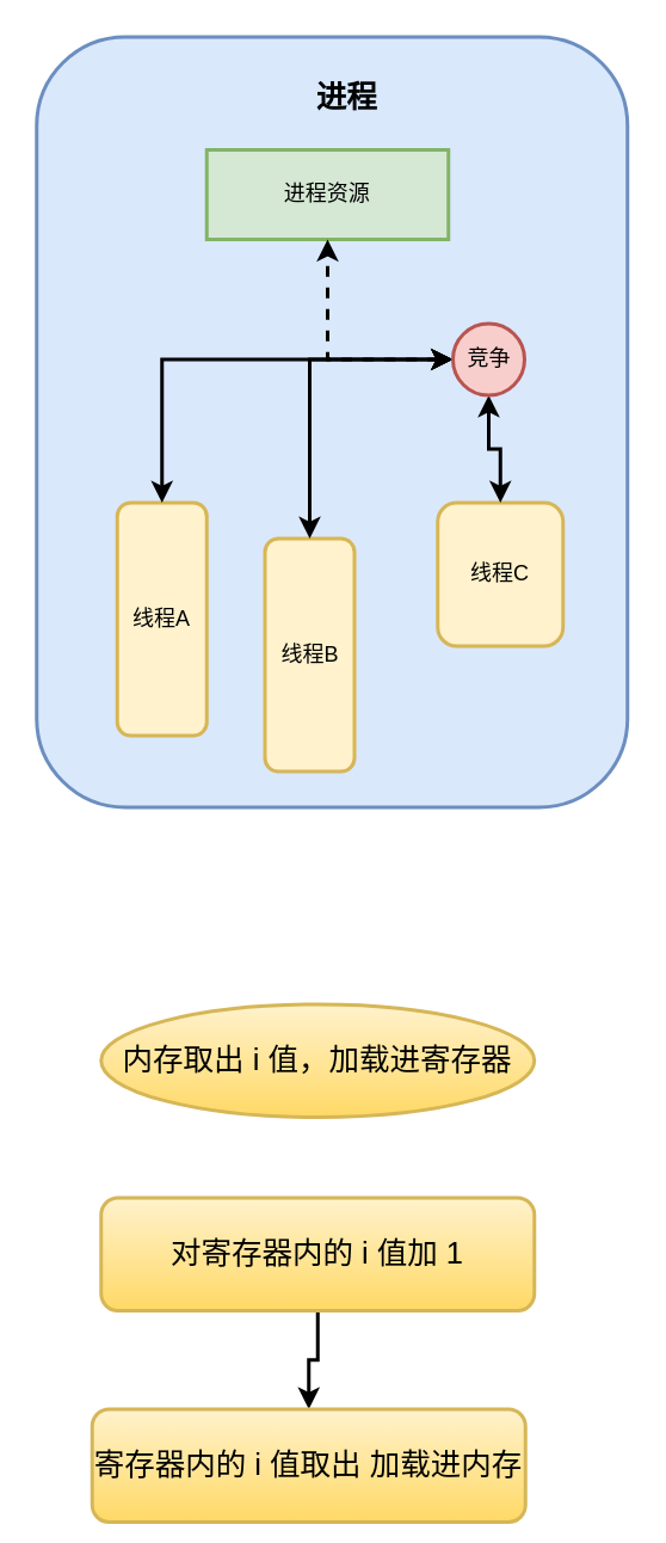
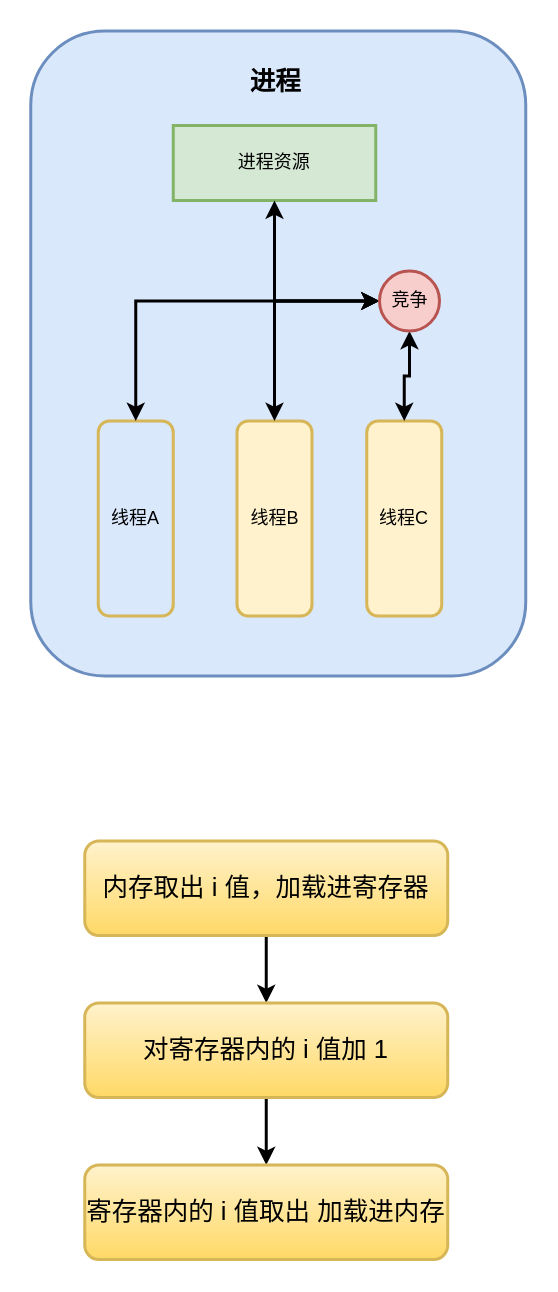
  <mxCell id="0" />
  <mxCell id="1" parent="0" />
  <mxCell id="2" value="" style="rounded=1;whiteSpace=wrap;html=1;strokeWidth=2;fillColor=#dae8fc;strokeColor=#6c8ebf;" parent="1" vertex="1"><mxGeometry x="20" y="20" width="330" height="430" as="geometry" /></mxCell>
- <mxCell id="3" value="线程A" style="rounded=1;whiteSpace=wrap;html=1;strokeWidth=2;fillColor=#fff2cc;strokeColor=#d6b656;" parent="1" vertex="1"><mxGeometry x="65" y="280" width="50" height="130" as="geometry" /></mxCell>
- <mxCell id="4" value="&lt;span&gt;线程B&lt;/span&gt;" style="rounded=1;whiteSpace=wrap;html=1;strokeWidth=2;fillColor=#fff2cc;strokeColor=#d6b656;" parent="1" vertex="1"><mxGeometry x="147.5" y="300" width="50" height="130" as="geometry" /></mxCell>
- <mxCell id="5" value="&lt;span&gt;线程C&lt;/span&gt;" style="rounded=1;whiteSpace=wrap;html=1;strokeWidth=2;fillColor=#fff2cc;strokeColor=#d6b656;" parent="1" vertex="1"><mxGeometry x="244" y="280" width="70" height="80" as="geometry" /></mxCell>
+ <mxCell id="3" value="线程A" style="rounded=1;whiteSpace=wrap;html=1;strokeWidth=2;fillColor=#dae8fc;strokeColor=#d6b656;" parent="1" vertex="1"><mxGeometry x="65" y="280" width="50" height="130" as="geometry" /></mxCell>
+ <mxCell id="4" value="&lt;span&gt;线程B&lt;/span&gt;" style="rounded=1;whiteSpace=wrap;html=1;strokeWidth=2;fillColor=#fff2cc;strokeColor=#d6b656;" parent="1" vertex="1"><mxGeometry x="157.5" y="280" width="50" height="130" as="geometry" /></mxCell>
+ <mxCell id="5" value="&lt;span&gt;线程C&lt;/span&gt;" style="rounded=1;whiteSpace=wrap;html=1;strokeWidth=2;fillColor=#fff2cc;strokeColor=#d6b656;" parent="1" vertex="1"><mxGeometry x="244" y="280" width="50" height="130" as="geometry" /></mxCell>
  <mxCell id="6" value="进程资源" style="rounded=0;whiteSpace=wrap;html=1;strokeWidth=2;fillColor=#d5e8d4;strokeColor=#82b366;" parent="1" vertex="1"><mxGeometry x="115" y="83" width="135" height="50" as="geometry" /></mxCell>
- <mxCell id="7" style="edgeStyle=orthogonalEdgeStyle;rounded=0;orthogonalLoop=1;jettySize=auto;html=1;entryX=0.5;entryY=1;entryDx=0;entryDy=0;strokeWidth=2;endArrow=classic;endFill=1;startArrow=classic;startFill=1;dashed=1;" parent="1" source="11" target="6" edge="1"><mxGeometry relative="1" as="geometry" /></mxCell>
+ <mxCell id="7" style="edgeStyle=orthogonalEdgeStyle;rounded=0;orthogonalLoop=1;jettySize=auto;html=1;entryX=0.5;entryY=1;entryDx=0;entryDy=0;strokeWidth=2;endArrow=classic;endFill=1;startArrow=classic;startFill=1;" parent="1" source="11" target="6" edge="1"><mxGeometry relative="1" as="geometry" /></mxCell>
  <mxCell id="8" style="edgeStyle=orthogonalEdgeStyle;rounded=0;orthogonalLoop=1;jettySize=auto;html=1;startArrow=classic;startFill=1;endArrow=classic;endFill=1;strokeWidth=2;" parent="1" source="11" target="3" edge="1"><mxGeometry relative="1" as="geometry" /></mxCell>
  <mxCell id="9" style="edgeStyle=orthogonalEdgeStyle;rounded=0;orthogonalLoop=1;jettySize=auto;html=1;startArrow=classic;startFill=1;endArrow=classic;endFill=1;strokeWidth=2;" parent="1" source="11" target="4" edge="1"><mxGeometry relative="1" as="geometry" /></mxCell>
  <mxCell id="10" style="edgeStyle=orthogonalEdgeStyle;rounded=0;orthogonalLoop=1;jettySize=auto;html=1;startArrow=classic;startFill=1;endArrow=classic;endFill=1;strokeWidth=2;" parent="1" source="11" target="5" edge="1"><mxGeometry relative="1" as="geometry" /></mxCell>
  <mxCell id="11" value="竞争" style="ellipse;whiteSpace=wrap;html=1;aspect=fixed;strokeWidth=2;fillColor=#f8cecc;strokeColor=#b85450;" parent="1" vertex="1"><mxGeometry x="252.5" y="180" width="40" height="40" as="geometry" /></mxCell>
- <mxCell id="12" value="进程" style="text;html=1;align=center;verticalAlign=middle;resizable=0;points=[];autosize=1;fontStyle=1;fontSize=17;" parent="1" vertex="1"><mxGeometry x="167.5" y="40" width="50" height="30" as="geometry" /></mxCell>
- <mxCell id="14" value="内存取出 i 值，加载进寄存器" style="ellipse;whiteSpace=wrap;html=1;strokeWidth=2;fontSize=17;fillColor=#fff2cc;strokeColor=#d6b656;gradientColor=#ffd966;" parent="1" vertex="1"><mxGeometry x="56" y="560" width="242" height="63" as="geometry" /></mxCell>
+ <mxCell id="12" value="进程" style="text;html=1;align=center;verticalAlign=middle;resizable=0;points=[];autosize=1;fontStyle=1;fontSize=17;" parent="1" vertex="1"><mxGeometry x="157.5" y="40" width="50" height="30" as="geometry" /></mxCell>
+ <mxCell id="13" style="edgeStyle=orthogonalEdgeStyle;rounded=0;orthogonalLoop=1;jettySize=auto;html=1;exitX=0.5;exitY=1;exitDx=0;exitDy=0;startArrow=none;startFill=0;endArrow=classic;endFill=1;strokeWidth=2;fontSize=17;" parent="1" source="14" target="16" edge="1"><mxGeometry relative="1" as="geometry" /></mxCell>
+ <mxCell id="14" value="内存取出 i 值，加载进寄存器" style="rounded=1;whiteSpace=wrap;html=1;strokeWidth=2;fontSize=17;fillColor=#fff2cc;strokeColor=#d6b656;gradientColor=#ffd966;" parent="1" vertex="1"><mxGeometry x="56" y="560" width="242" height="63" as="geometry" /></mxCell>
  <mxCell id="15" style="edgeStyle=orthogonalEdgeStyle;rounded=0;orthogonalLoop=1;jettySize=auto;html=1;entryX=0.5;entryY=0;entryDx=0;entryDy=0;startArrow=none;startFill=0;endArrow=classic;endFill=1;strokeWidth=2;fontSize=17;" parent="1" source="16" target="17" edge="1"><mxGeometry relative="1" as="geometry" /></mxCell>
  <mxCell id="16" value="对寄存器内的 i 值加 1" style="rounded=1;whiteSpace=wrap;html=1;strokeWidth=2;fontSize=17;fillColor=#fff2cc;strokeColor=#d6b656;gradientColor=#ffd966;" parent="1" vertex="1"><mxGeometry x="56" y="668" width="242" height="63" as="geometry" /></mxCell>
- <mxCell id="17" value="寄存器内的 i 值取出 加载进内存" style="rounded=1;whiteSpace=wrap;html=1;strokeWidth=2;fontSize=17;fillColor=#fff2cc;strokeColor=#d6b656;gradientColor=#ffd966;" parent="1" vertex="1"><mxGeometry x="51" y="786" width="242" height="63" as="geometry" /></mxCell>
+ <mxCell id="17" value="寄存器内的 i 值取出 加载进内存" style="rounded=1;whiteSpace=wrap;html=1;strokeWidth=2;fontSize=17;fillColor=#fff2cc;strokeColor=#d6b656;gradientColor=#ffd966;" parent="1" vertex="1"><mxGeometry x="56" y="776" width="242" height="63" as="geometry" /></mxCell>
